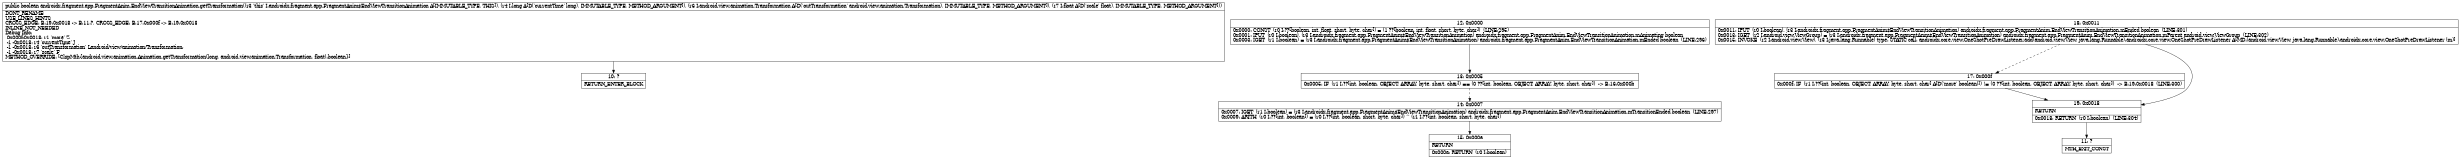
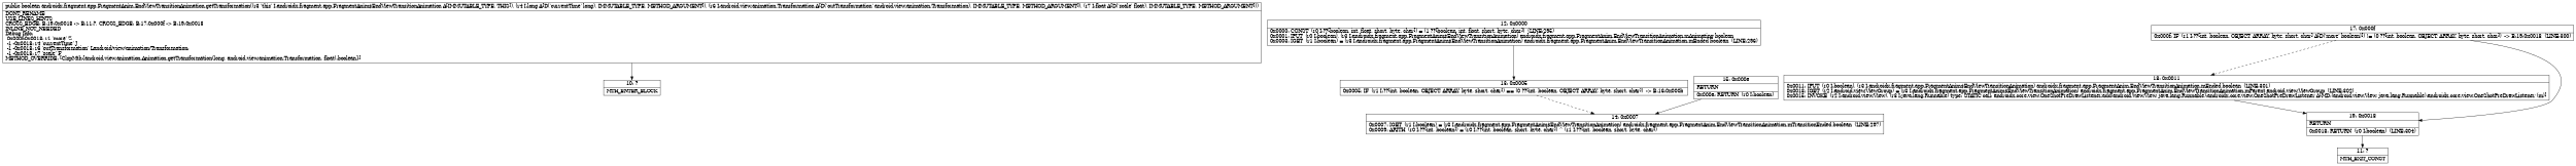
  digraph {
    node [shape=record]
-   n1 [label="{10\:\ ?|RETURN_ENTER_BLOCK\l}"]
+   n1 [label="{10\:\ ?|MTH_ENTER_BLOCK\l}"]
    n2 [label="{12\:\ 0x0000|0x0000: CONST  (r0 I:??[boolean, int, float, short, byte, char]) = (1 ??[boolean, int, float, short, byte, char])  (LINE:295)\l0x0001: IPUT  (r0 I:boolean), (r3 I:androidx.fragment.app.FragmentAnim$EndViewTransitionAnimation) androidx.fragment.app.FragmentAnim.EndViewTransitionAnimation.mAnimating boolean \l0x0003: IGET  (r1 I:boolean) = (r3 I:androidx.fragment.app.FragmentAnim$EndViewTransitionAnimation) androidx.fragment.app.FragmentAnim.EndViewTransitionAnimation.mEnded boolean  (LINE:296)\l}"]
    n3 [label="{13\:\ 0x0005|0x0005: IF  (r1 I:??[int, boolean, OBJECT, ARRAY, byte, short, char]) == (0 ??[int, boolean, OBJECT, ARRAY, byte, short, char])  \-\> B:16:0x000b \l}"]
    n4 [label="{14\:\ 0x0007|0x0007: IGET  (r1 I:boolean) = (r3 I:androidx.fragment.app.FragmentAnim$EndViewTransitionAnimation) androidx.fragment.app.FragmentAnim.EndViewTransitionAnimation.mTransitionEnded boolean  (LINE:297)\l0x0009: ARITH  (r0 I:??[int, boolean]) = (r0 I:??[int, boolean, short, byte, char]) ^ (r1 I:??[int, boolean, short, byte, char]) \l}"]
    n5 [label="{15\:\ 0x000a|RETURN\l|0x000a: RETURN  (r0 I:boolean) \l}"]
    n6 [label="{11\:\ ?|MTH_EXIT_CONST\l}"]
    n7 [label="{17\:\ 0x000f|0x000f: IF  (r1 I:??[int, boolean, OBJECT, ARRAY, byte, short, char] A[D('more' boolean)]) != (0 ??[int, boolean, OBJECT, ARRAY, byte, short, char])  \-\> B:19:0x0018  (LINE:300)\l}"]
    n8 [label="{18\:\ 0x0011|0x0011: IPUT  (r0 I:boolean), (r3 I:androidx.fragment.app.FragmentAnim$EndViewTransitionAnimation) androidx.fragment.app.FragmentAnim.EndViewTransitionAnimation.mEnded boolean  (LINE:301)\l0x0013: IGET  (r2 I:android.view.ViewGroup) = (r3 I:androidx.fragment.app.FragmentAnim$EndViewTransitionAnimation) androidx.fragment.app.FragmentAnim.EndViewTransitionAnimation.mParent android.view.ViewGroup  (LINE:302)\l0x0015: INVOKE  (r2 I:android.view.View), (r3 I:java.lang.Runnable) type: STATIC call: androidx.core.view.OneShotPreDrawListener.add(android.view.View, java.lang.Runnable):androidx.core.view.OneShotPreDrawListener A[MD:(android.view.View, java.lang.Runnable):androidx.core.view.OneShotPreDrawListener (m)]\l}"]
    n9 [label="{19\:\ 0x0018|RETURN\l|0x0018: RETURN  (r0 I:boolean)  (LINE:304)\l}"]
    n10 [label="{public boolean androidx.fragment.app.FragmentAnim.EndViewTransitionAnimation.getTransformation((r3 'this' I:androidx.fragment.app.FragmentAnim$EndViewTransitionAnimation A[IMMUTABLE_TYPE, THIS]), (r4 I:long A[D('currentTime' long), IMMUTABLE_TYPE, METHOD_ARGUMENT]), (r6 I:android.view.animation.Transformation A[D('outTransformation' android.view.animation.Transformation), IMMUTABLE_TYPE, METHOD_ARGUMENT]), (r7 I:float A[D('scale' float), IMMUTABLE_TYPE, METHOD_ARGUMENT]))  | DONT_RENAME\lUSE_LINES_HINTS\lCROSS_EDGE: B:19:0x0018 \-\> B:11:?, CROSS_EDGE: B:17:0x000f \-\> B:19:0x0018\lINLINE_NOT_NEEDED\lDebug Info:\l  0x000f\-0x0018: r1 'more' Z\l  \-1 \-0x0018: r4 'currentTime' J\l  \-1 \-0x0018: r6 'outTransformation' Landroid\/view\/animation\/Transformation;\l  \-1 \-0x0018: r7 'scale' F\lMETHOD_OVERRIDE: [ClspMth\{android.view.animation.Animation.getTransformation(long, android.view.animation.Transformation, float):boolean\}]\l}"]
    n2 -> n3
    n3 -> n4 [style=dashed]
-   n4 -> n5
-   n8 -> n7 [style=dashed]
+   n5 -> n4
+   n7 -> n8 [style=dashed]
    n7 -> n9
    n8 -> n9
    n9 -> n6
    n10 -> n1
  }
